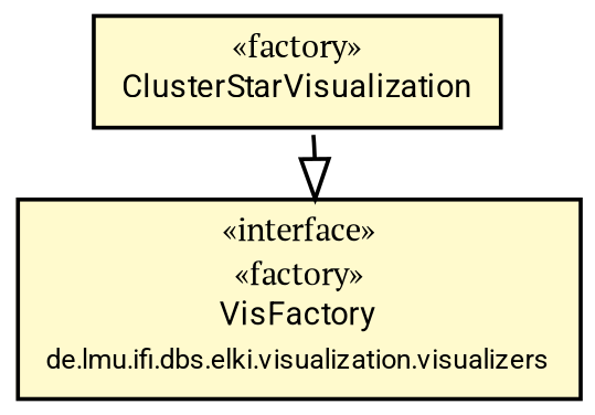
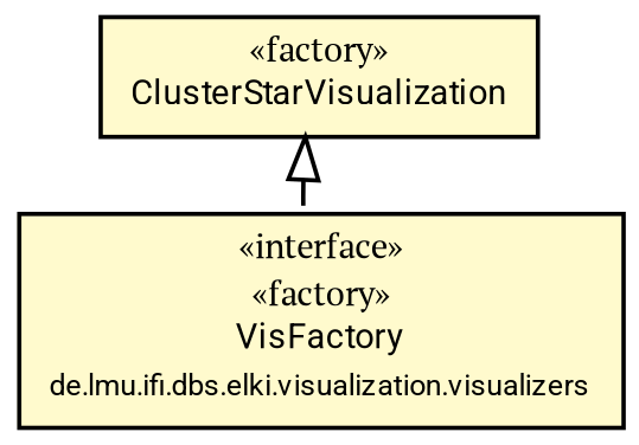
  digraph {
    nodesep=0.15
    rankdir=TB
    ranksep=0.25
    fontname="PT Serif"
    node [fontcolor=black fontname="PT Serif" fontsize=8 margin=0 shape=plaintext]
    n1 [height=0 label=<<table title="de.lmu.ifi.dbs.elki.visualization.visualizers.scatterplot.cluster.ClusterStarVisualization" border="0" cellborder="1" cellspacing="0" cellpadding="2" bgcolor="lemonChiffon" href="ClusterStarVisualization.html" target="_parent"> 		<tr><td><table border="0" cellspacing="0" cellpadding="1"> 		<tr><td align="center" balign="center"> &#171;factory&#187; </td></tr> 		<tr><td align="center" balign="center"> <font face="Roboto">ClusterStarVisualization</font> </td></tr> 		</table></td></tr> 		</table>> width=0]
    n2 [height=0 label=<<table title="de.lmu.ifi.dbs.elki.visualization.visualizers.VisFactory" border="0" cellborder="1" cellspacing="0" cellpadding="2" bgcolor="LemonChiffon" href="../../VisFactory.html" target="_parent"> 		<tr><td><table border="0" cellspacing="0" cellpadding="1"> 		<tr><td align="center" balign="center"> &#171;interface&#187; </td></tr> 		<tr><td align="center" balign="center"> &#171;factory&#187; </td></tr> 		<tr><td align="center" balign="center"> <font face="Roboto">VisFactory</font> </td></tr> 		<tr><td align="center" balign="center"> <font face="Roboto" point-size="7.0">de.lmu.ifi.dbs.elki.visualization.visualizers</font> </td></tr> 		</table></td></tr> 		</table>> width=0]
-   n2 -> n1 [arrowtail=empty color=black dir=back fontname="PT Serif" fontsize=7 labelfontname=Roboto labelfontsize=7 style=dashed weight=9]
+   n1 -> n2 [arrowtail=empty color=black dir=back fontname="PT Serif" fontsize=7 labelfontname=Roboto labelfontsize=7 style=dashed weight=9]
  }
